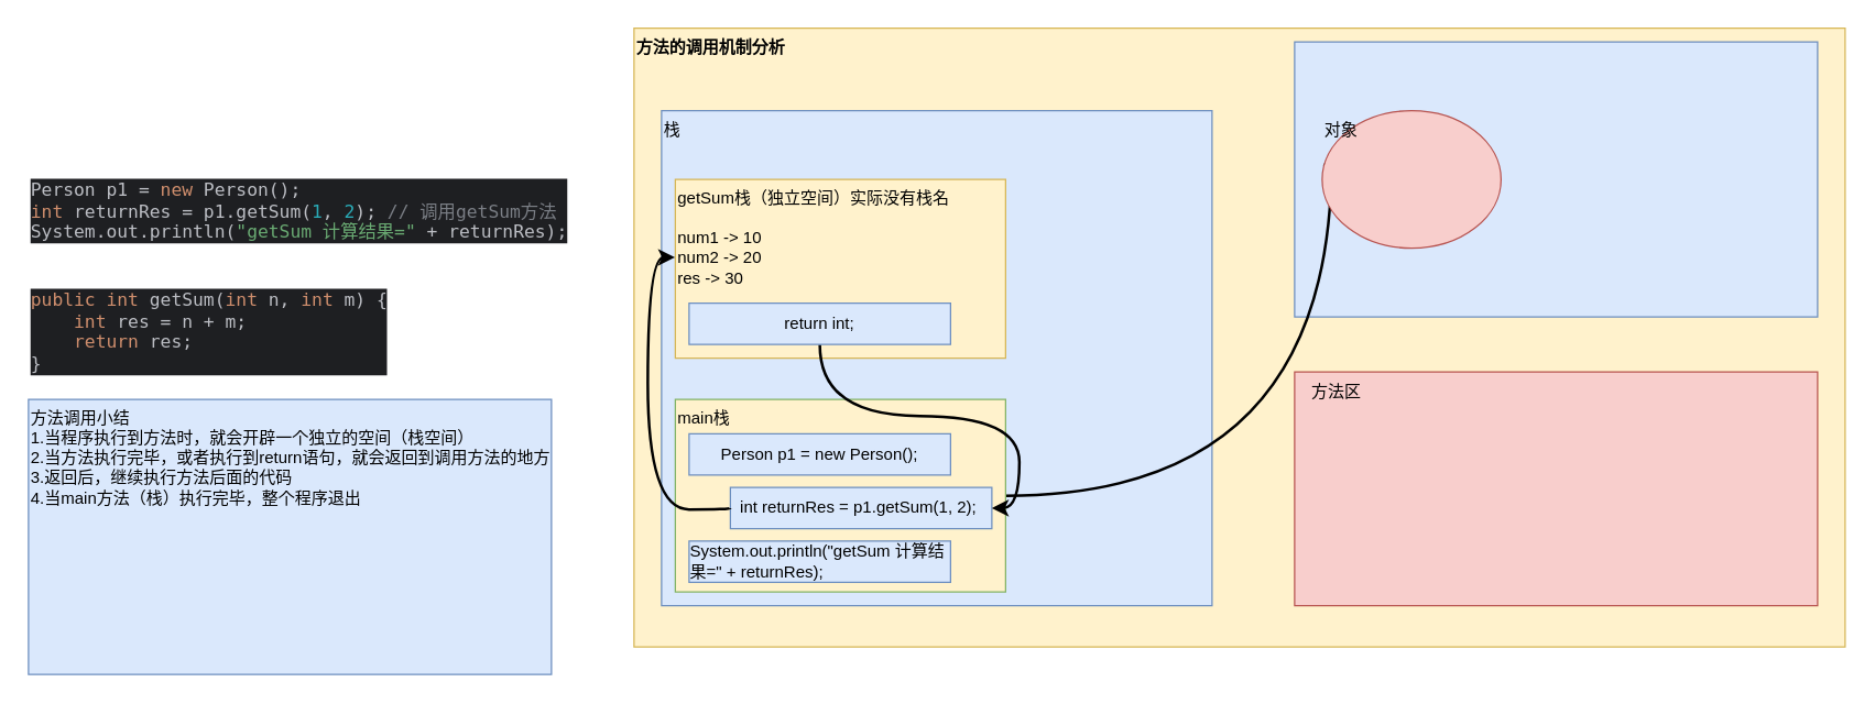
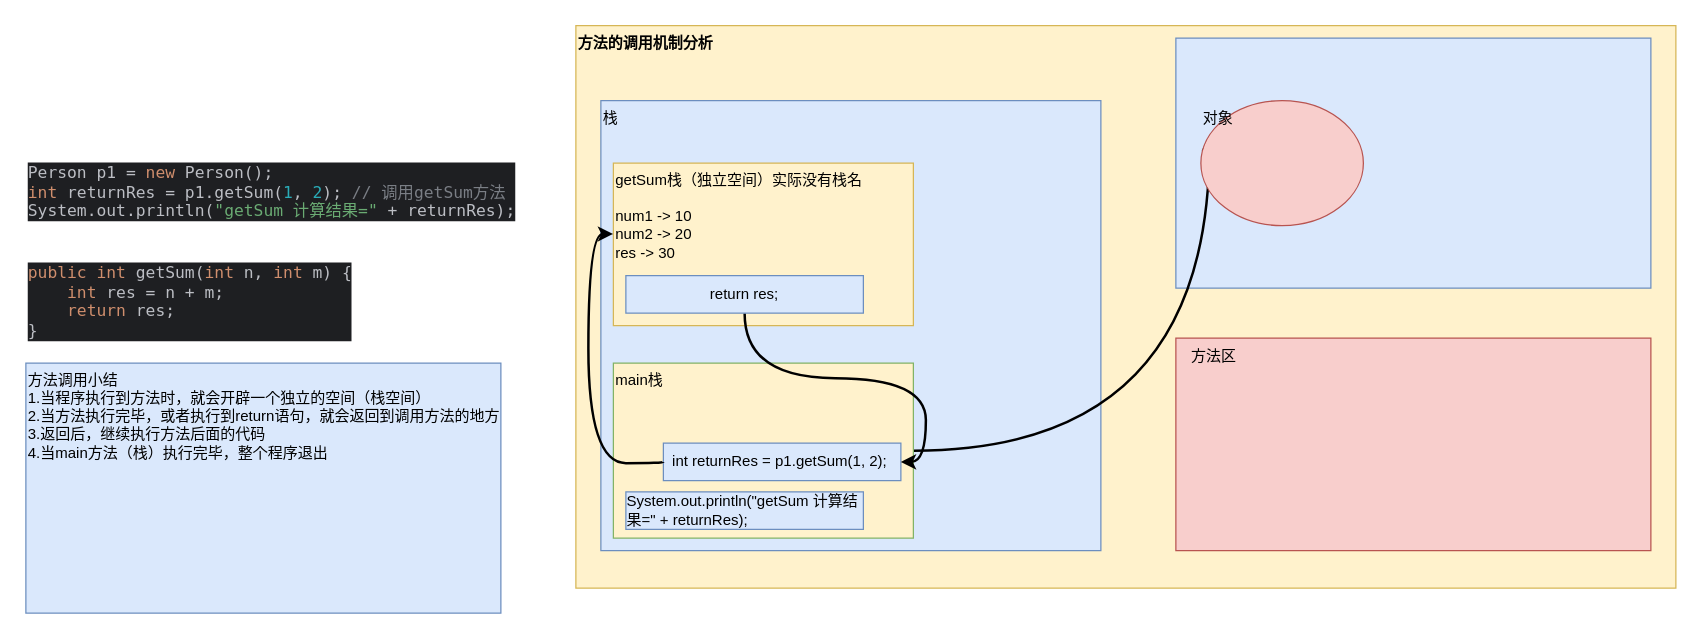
  <mxCell id="0" />
  <mxCell id="1" parent="0" />
  <mxCell id="2" value="&lt;b&gt;方法的调用机制分析&lt;/b&gt;" style="rounded=0;whiteSpace=wrap;html=1;fillColor=#fff2cc;strokeColor=#d6b656;verticalAlign=top;align=left;" vertex="1" parent="1"><mxGeometry x="460" y="20" width="880" height="450" as="geometry" /></mxCell>
  <mxCell id="3" value="栈&lt;br&gt;&lt;br&gt;&lt;br&gt;&lt;br&gt;&lt;br&gt;&lt;br&gt;&lt;br&gt;&lt;br&gt;&lt;div&gt;&lt;br/&gt;&lt;/div&gt;" style="rounded=0;whiteSpace=wrap;html=1;fillColor=#dae8fc;strokeColor=#6c8ebf;verticalAlign=top;align=left;" vertex="1" parent="1"><mxGeometry x="480" y="80" width="400" height="360" as="geometry" /></mxCell>
  <mxCell id="4" value="" style="rounded=0;whiteSpace=wrap;html=1;fillColor=#dae8fc;strokeColor=#6c8ebf;" vertex="1" parent="1"><mxGeometry x="940" y="30" width="380" height="200" as="geometry" /></mxCell>
  <mxCell id="5" value="" style="rounded=0;whiteSpace=wrap;html=1;fillColor=#f8cecc;strokeColor=#b85450;" vertex="1" parent="1"><mxGeometry x="940" y="270" width="380" height="170" as="geometry" /></mxCell>
  <mxCell id="6" value="方法区" style="text;html=1;align=center;verticalAlign=middle;resizable=0;points=[];autosize=1;strokeColor=none;fillColor=none;" vertex="1" parent="1"><mxGeometry x="940" y="270" width="60" height="30" as="geometry" /></mxCell>
  <mxCell id="7" style="edgeStyle=orthogonalEdgeStyle;rounded=0;orthogonalLoop=1;jettySize=auto;html=1;entryX=0;entryY=0.25;entryDx=0;entryDy=0;curved=1;strokeWidth=2;" edge="1" parent="1" source="8" target="11"><mxGeometry relative="1" as="geometry" /></mxCell>
  <mxCell id="8" value="&lt;span style=&quot;text-wrap: nowrap;&quot;&gt;main栈&lt;/span&gt;&lt;div&gt;&lt;br&gt;&lt;/div&gt;" style="rounded=0;whiteSpace=wrap;html=1;fillColor=#fff2cc;strokeColor=#82b366;verticalAlign=top;align=left;" vertex="1" parent="1"><mxGeometry x="490" y="290" width="240" height="140" as="geometry" /></mxCell>
  <mxCell id="9" value="&lt;div style=&quot;background-color:#1e1f22;color:#bcbec4&quot;&gt;&lt;pre style=&quot;font-family:'JetBrains Mono',monospace;font-size:9.8pt;&quot;&gt;Person p1 = &lt;span style=&quot;color:#cf8e6d;&quot;&gt;new &lt;/span&gt;Person();&lt;br&gt;&lt;span style=&quot;color:#cf8e6d;&quot;&gt;int &lt;/span&gt;returnRes = p1.getSum(&lt;span style=&quot;color:#2aacb8;&quot;&gt;1&lt;/span&gt;, &lt;span style=&quot;color:#2aacb8;&quot;&gt;2&lt;/span&gt;); &lt;span style=&quot;color:#7a7e85;&quot;&gt;// &lt;/span&gt;&lt;span style=&quot;color:#7a7e85;font-family:'Menlo-Regular',monospace;&quot;&gt;调用&lt;/span&gt;&lt;span style=&quot;color:#7a7e85;&quot;&gt;getSum&lt;/span&gt;&lt;span style=&quot;color:#7a7e85;font-family:'Menlo-Regular',monospace;&quot;&gt;方法&lt;br&gt;&lt;/span&gt;System.out.println(&lt;span style=&quot;color:#6aab73;&quot;&gt;&quot;getSum &lt;/span&gt;&lt;span style=&quot;color:#6aab73;font-family:'Menlo-Regular',monospace;&quot;&gt;计算结果&lt;/span&gt;&lt;span style=&quot;color:#6aab73;&quot;&gt;=&quot; &lt;/span&gt;+ returnRes);&lt;/pre&gt;&lt;/div&gt;" style="text;whiteSpace=wrap;html=1;" vertex="1" parent="1"><mxGeometry x="20" y="110" width="420" height="100" as="geometry" /></mxCell>
  <mxCell id="10" value="&lt;div style=&quot;background-color:#1e1f22;color:#bcbec4&quot;&gt;&lt;pre style=&quot;font-family:'JetBrains Mono',monospace;font-size:9.8pt;&quot;&gt;&lt;span style=&quot;color:#cf8e6d;&quot;&gt;public int &lt;/span&gt;getSum(&lt;span style=&quot;color:#cf8e6d;&quot;&gt;int &lt;/span&gt;n, &lt;span style=&quot;color:#cf8e6d;&quot;&gt;int &lt;/span&gt;m) {&lt;br&gt;    &lt;span style=&quot;color:#cf8e6d;&quot;&gt;int &lt;/span&gt;res = n + m;&lt;br&gt;    &lt;span style=&quot;color:#cf8e6d;&quot;&gt;return &lt;/span&gt;res;&lt;br&gt;}&lt;/pre&gt;&lt;/div&gt;" style="text;whiteSpace=wrap;html=1;" vertex="1" parent="1"><mxGeometry x="20" y="190" width="290" height="110" as="geometry" /></mxCell>
  <mxCell id="11" value="对象" style="ellipse;whiteSpace=wrap;html=1;fillColor=#f8cecc;strokeColor=#b85450;verticalAlign=top;align=left;" vertex="1" parent="1"><mxGeometry x="960" y="80" width="130" height="100" as="geometry" /></mxCell>
- <mxCell id="12" value="&lt;div style=&quot;text-align: left;&quot;&gt;&lt;span style=&quot;text-wrap: nowrap;&quot;&gt;Person p1 = new Person();&lt;/span&gt;&lt;/div&gt;" style="rounded=0;whiteSpace=wrap;html=1;fillColor=#dae8fc;strokeColor=#6c8ebf;" vertex="1" parent="1"><mxGeometry x="500" y="315" width="190" height="30" as="geometry" /></mxCell>
  <mxCell id="13" value="&lt;span style=&quot;text-align: left;&quot;&gt;int returnRes = p1.getSum(1, 2);&amp;nbsp;&lt;/span&gt;" style="rounded=0;whiteSpace=wrap;html=1;fillColor=#dae8fc;strokeColor=#6c8ebf;" vertex="1" parent="1"><mxGeometry x="530" y="354" width="190" height="30" as="geometry" /></mxCell>
  <mxCell id="14" value="&lt;span style=&quot;text-wrap: nowrap;&quot;&gt;getSum栈（独立空间）实际没有栈名&lt;/span&gt;&lt;br&gt;&lt;div&gt;&lt;br&gt;&lt;/div&gt;&lt;div&gt;num1 -&amp;gt; 10&lt;/div&gt;&lt;div&gt;num2 -&amp;gt; 20&lt;/div&gt;&lt;div&gt;res -&amp;gt; 30&lt;/div&gt;" style="rounded=0;whiteSpace=wrap;html=1;fillColor=#fff2cc;strokeColor=#d6b656;verticalAlign=top;align=left;" vertex="1" parent="1"><mxGeometry x="490" y="130" width="240" height="130" as="geometry" /></mxCell>
  <mxCell id="15" style="edgeStyle=orthogonalEdgeStyle;rounded=0;orthogonalLoop=1;jettySize=auto;html=1;entryX=-0.001;entryY=0.436;entryDx=0;entryDy=0;entryPerimeter=0;exitX=0;exitY=0.5;exitDx=0;exitDy=0;curved=1;strokeWidth=2;" edge="1" parent="1" source="13" target="14"><mxGeometry relative="1" as="geometry"><Array as="points"><mxPoint x="470" y="370" /><mxPoint x="470" y="187" /></Array></mxGeometry></mxCell>
  <mxCell id="16" style="edgeStyle=orthogonalEdgeStyle;rounded=0;orthogonalLoop=1;jettySize=auto;html=1;entryX=1;entryY=0.5;entryDx=0;entryDy=0;curved=1;strokeWidth=2;" edge="1" parent="1" source="17" target="13"><mxGeometry relative="1" as="geometry" /></mxCell>
- <mxCell id="17" value="&lt;span style=&quot;text-align: left;&quot;&gt;return int;&lt;/span&gt;" style="rounded=0;whiteSpace=wrap;html=1;fillColor=#dae8fc;strokeColor=#6c8ebf;" vertex="1" parent="1"><mxGeometry x="500" y="220" width="190" height="30" as="geometry" /></mxCell>
+ <mxCell id="17" value="&lt;span style=&quot;text-align: left;&quot;&gt;return res;&lt;/span&gt;" style="rounded=0;whiteSpace=wrap;html=1;fillColor=#dae8fc;strokeColor=#6c8ebf;" vertex="1" parent="1"><mxGeometry x="500" y="220" width="190" height="30" as="geometry" /></mxCell>
  <mxCell id="18" value="&lt;div style=&quot;text-align: left;&quot;&gt;&lt;span style=&quot;background-color: initial;&quot;&gt;System.out.println(&quot;getSum 计算结果=&quot; + returnRes);&lt;/span&gt;&lt;/div&gt;" style="rounded=0;whiteSpace=wrap;html=1;fillColor=#dae8fc;strokeColor=#6c8ebf;" vertex="1" parent="1"><mxGeometry x="500" y="393" width="190" height="30" as="geometry" /></mxCell>
  <mxCell id="19" value="方法调用小结&lt;div&gt;1.当程序执行到方法时，就会开辟一个独立的空间（栈空间）&lt;/div&gt;&lt;div&gt;2.当方法执行完毕，或者执行到return语句，就会返回到调用方法的地方&lt;/div&gt;&lt;div&gt;3.返回后，继续执行方法后面的代码&lt;/div&gt;&lt;div&gt;4.当main方法（栈）执行完毕，整个程序退出&lt;/div&gt;&lt;div&gt;&lt;br&gt;&lt;/div&gt;" style="rounded=0;whiteSpace=wrap;html=1;fillColor=#dae8fc;strokeColor=#6c8ebf;align=left;verticalAlign=top;" vertex="1" parent="1"><mxGeometry x="20" y="290" width="380" height="200" as="geometry" /></mxCell>
